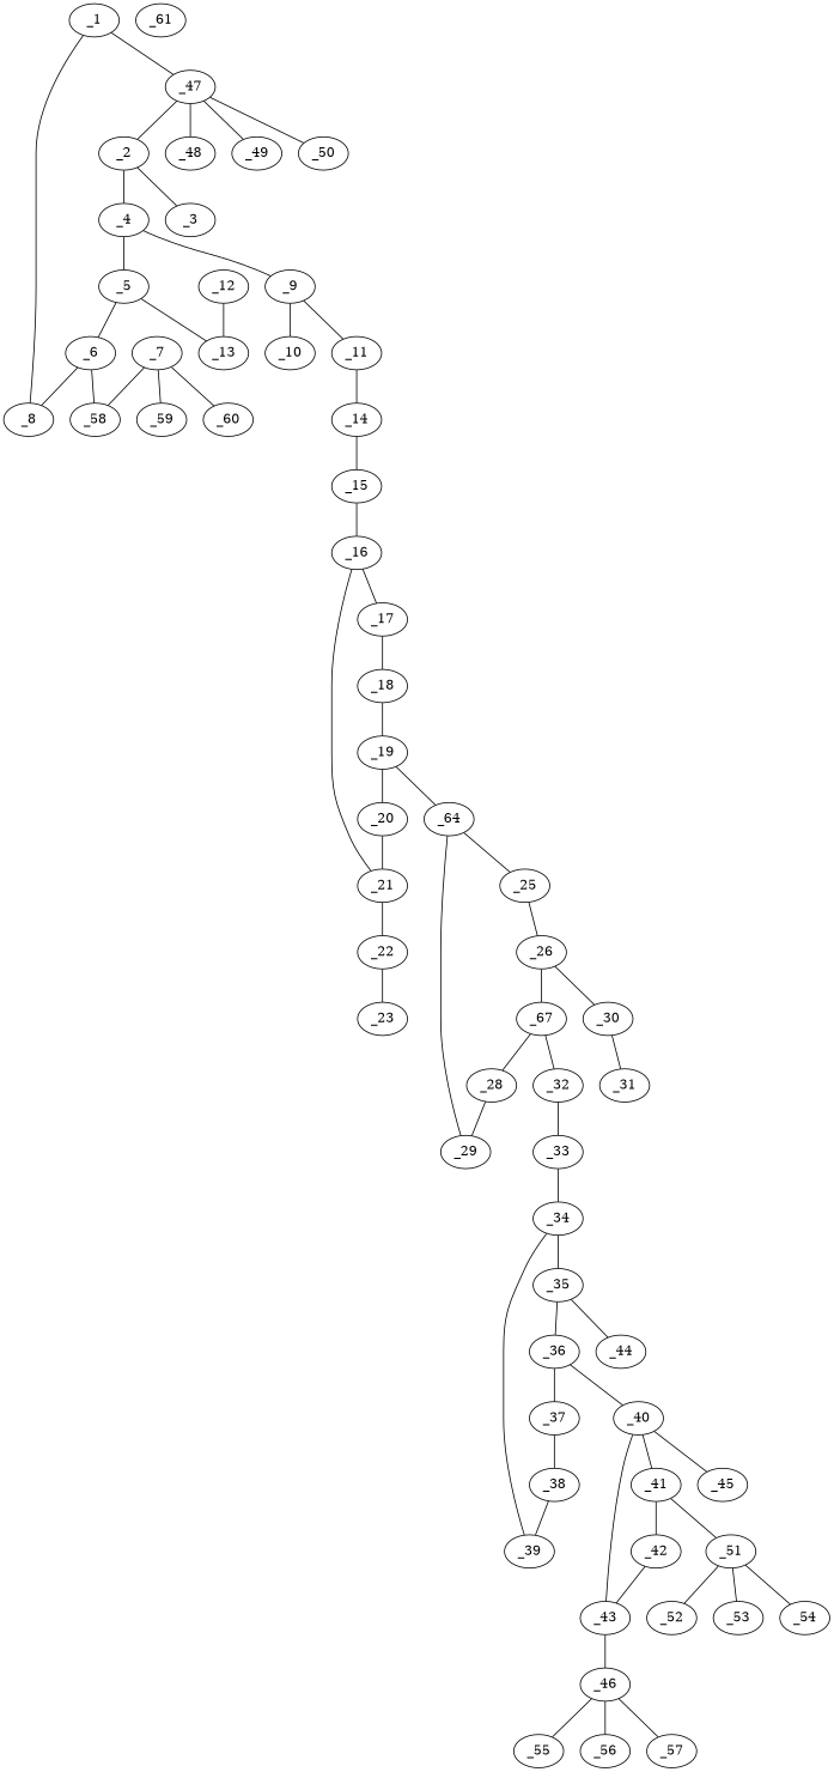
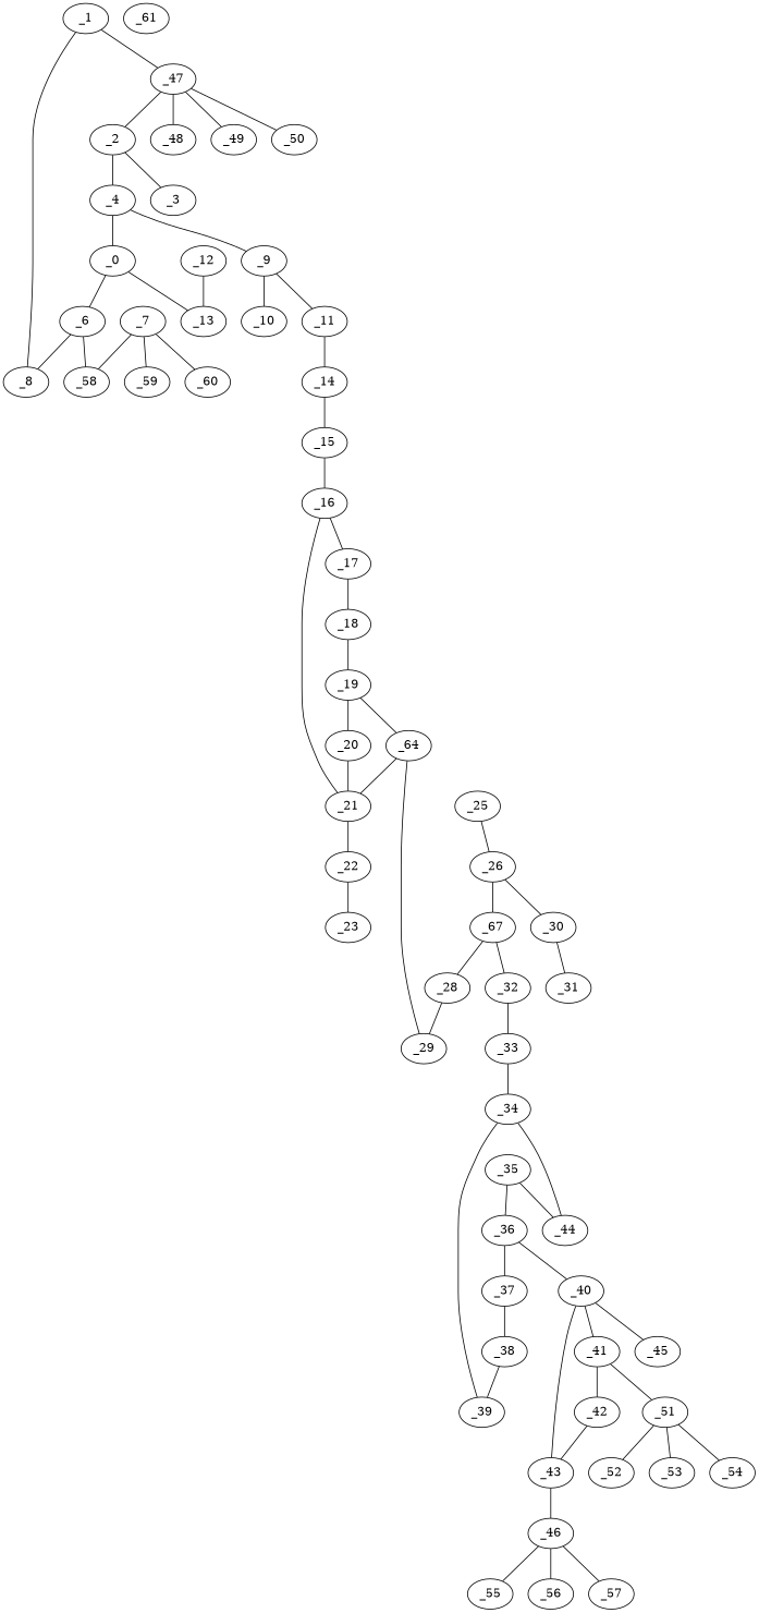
  graph {
    node [charge=0 chem=1 symbol="C  " x=19.3205 y=-1.25]
    edge [valence=1]
    _1 [x=20.1865 y=1.75]
    _8 [x=20.1865 y=2.75]
    _47 [chem=5 symbol="S  " x=21.0526 y=1.25]
    _2 [y=1.25]
    _3 [chem=4 symbol="N  " y=0.25]
    _4 [x=18.4545 y=1.75]
    _48 [chem=2 symbol="O  " x=21.9186 y=0.75]
    _49 [chem=2 symbol="O  " x=20.5526 y=0.3839]
    _50 [chem=2 symbol="O  " x=21.5526 y=2.116]
-   _5 [x=18.4545 y=2.75]
+   _5 [x=18.4545 y=2.75 label=_0]
    _9 [x=17.5885 y=1.25]
    _6 [y=3.25]
    _13 [x=17.5885 y=3.25]
    _10 [chem=2 symbol="O  " x=17.5885 y=0.25]
    _11 [x=16.7224 y=1.75]
    _58 [chem=2 symbol="O  " y=5.25]
    _14 [chem=4 symbol="N  " x=15.8564 y=1.25]
    _7 [chem=5 symbol="S  " y=4.25]
    _59 [chem=2 symbol="O  " x=18.3205 y=4.25]
    _60 [chem=2 symbol="O  " x=20.3205 y=4.25]
    _12 [x=16.7224 y=2.75]
    _15 [chem=4 symbol="N  " x=14.9904 y=1.75]
    _16 [x=14.1244 y=1.25]
    _17 [x=13.2583 y=1.75]
    _21 [x=14.1244 y=0.25]
    _18 [x=12.3923 y=1.25]
    _22 [chem=2 symbol="O  " x=14.9904 y=-0.25]
    _19 [x=12.3923 y=0.25]
    _23 [x=14.9904]
    _20 [x=13.2583 y=-0.25]
    n31 [label=_64 x=11.5263 y=-0.25]
    _25 [x=11.5263]
    _29 [x=10.6603 y=0.25]
    _26 [x=10.6603 y=-1.75]
    n35 [label=_67 x=9.7942]
    _30 [chem=2 symbol="O  " x=10.6602 y=-2.75]
    _28 [x=9.7942 y=-0.25]
    _32 [chem=4 symbol="N  " x=8.9282 y=-1.75]
    _31 [x=11.5263 y=-3.25]
    _33 [chem=4 symbol="N  " x=8.0622]
    _34 [x=7.1961 y=-1.75]
    _35 [x=6.3301]
    _39 [x=7.1961 y=-2.75]
    _36 [x=5.4641 y=-1.75]
    _44 [chem=2 symbol="O  " x=6.3301 y=-0.25]
    _37 [x=5.4641 y=-2.75]
    _40 [x=4.5981]
    _38 [x=6.3301 y=-3.25]
    _43 [x=4.5981 y=-3.25]
    _41 [x=3.732 y=-1.75]
    _45 [chem=4 symbol="N  " x=4.5981 y=-0.25]
    _46 [chem=5 symbol="S  " x=4.5981 y=-4.25]
    _42 [x=3.732 y=-2.75]
    _51 [chem=5 symbol="S  " x=2.866]
    _55 [chem=2 symbol="O  " x=4.5981 y=-5.25]
    _56 [chem=2 symbol="O  " x=5.5981 y=-4.25]
    _57 [chem=2 symbol="O  " x=3.5981 y=-4.25]
    _52 [chem=2 symbol="O  " x=2 y=-0.75]
    _53 [chem=2 symbol="O  " x=3.366 y=-0.3839]
    _54 [chem=2 symbol="O  " x=2.366 y=-2.116]
    _61 [chem=29 symbol="Na " x=23.9186 y=0]
    _1 -- _8 [valence=2]
    _1 -- _47
    _47 -- _2
    _47 -- _48 [valence=2]
    _47 -- _49 [valence=2]
    _47 -- _50
    _2 -- _3
    _2 -- _4 [valence=2]
    _4 -- _5
    _4 -- _9
    _5 -- _6 [valence=2]
    _5 -- _13
    _9 -- _10
    _9 -- _11 [valence=2]
    _6 -- _8
    _6 -- _58
    _11 -- _14
    _14 -- _15 [valence=2]
    _7 -- _58 [valence=2]
    _7 -- _59 [valence=2]
    _7 -- _60
    _12 -- _13 [valence=2]
    _15 -- _16
    _16 -- _17
    _16 -- _21 [valence=2]
    _17 -- _18 [valence=2]
    _21 -- _22
    _18 -- _19
    _22 -- _23
    _19 -- _20 [valence=2]
    _19 -- n31
    _20 -- _21
-   n31 -- _25
+   n31 -- _21
    n31 -- _29 [valence=2]
    _25 -- _26 [valence=2]
    _26 -- n35
    _26 -- _30
    n35 -- _28 [valence=2]
    n35 -- _32
    _30 -- _31
    _28 -- _29
    _32 -- _33 [valence=2]
    _33 -- _34
-   _34 -- _35
+   _34 -- _44
    _34 -- _39 [valence=2]
    _35 -- _36 [valence=2]
    _35 -- _44
    _36 -- _37
    _36 -- _40
    _37 -- _38 [valence=2]
    _40 -- _43
    _40 -- _41 [valence=2]
    _40 -- _45
    _38 -- _39
    _43 -- _46
    _41 -- _42
    _41 -- _51
    _46 -- _55 [valence=2]
    _46 -- _56 [valence=2]
    _46 -- _57
    _42 -- _43 [valence=2]
    _51 -- _52 [valence=2]
    _51 -- _53 [valence=2]
    _51 -- _54
  }
